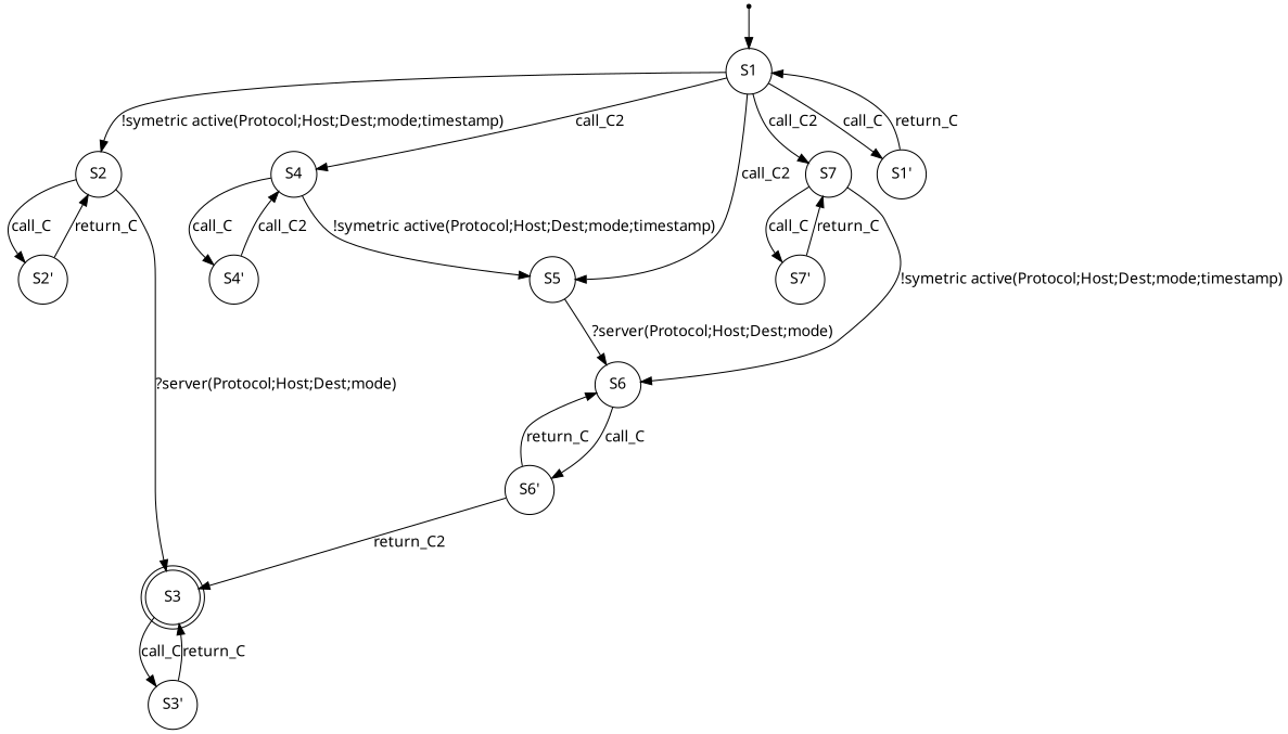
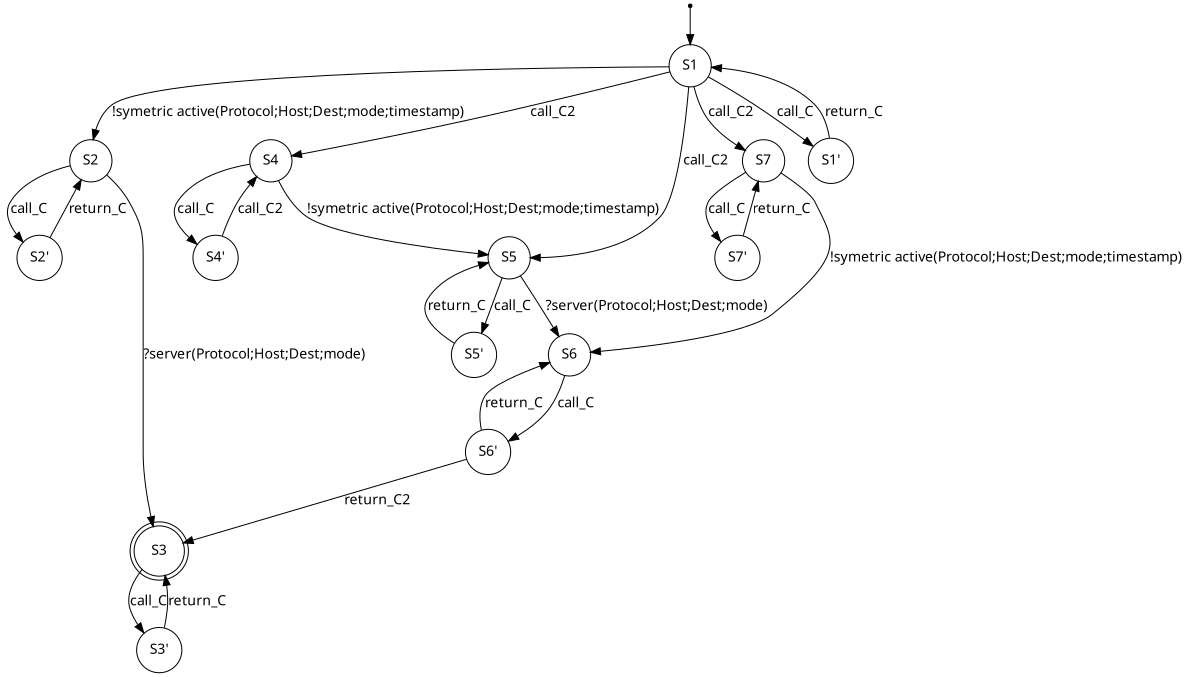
  digraph {
    fontname="Noto Sans"
    node [fontname="Noto Sans" shape=circle]
    edge [fontname="Noto Sans"]
    S00 [shape=point]
    n2 [label=S1]
    n3 [label=S2]
    n4 [label=S4]
    n5 [label=S5]
    n6 [label=S7]
    n7 [label="S1'"]
    n8 [label=S3 shape=doublecircle]
    n9 [label="S2'"]
    n10 [label="S4'"]
    n11 [label=S6]
+   n12 [label="S5'"]
    n13 [label="S7'"]
    n14 [label="S3'"]
    n15 [label="S6'"]
    S00 -> n2
    n2 -> n3 [label="!symetric active(Protocol;Host;Dest;mode;timestamp)"]
    n2 -> n4 [label=call_C2]
    n2 -> n5 [label=call_C2]
    n2 -> n6 [label=call_C2]
    n2 -> n7 [label=call_C]
    n3 -> n8 [label="?server(Protocol;Host;Dest;mode)"]
    n3 -> n9 [label=call_C]
    n4 -> n5 [label="!symetric active(Protocol;Host;Dest;mode;timestamp)"]
    n4 -> n10 [label=call_C]
    n5 -> n11 [label="?server(Protocol;Host;Dest;mode)"]
+   n5 -> n12 [label=call_C]
    n6 -> n11 [label="!symetric active(Protocol;Host;Dest;mode;timestamp)"]
    n6 -> n13 [label=call_C]
    n7 -> n2 [label=return_C]
    n8 -> n14 [label=call_C]
    n9 -> n3 [label=return_C]
    n10 -> n4 [label=call_C2]
    n11 -> n15 [label=call_C]
+   n12 -> n5 [label=return_C]
    n13 -> n6 [label=return_C]
    n14 -> n8 [label=return_C]
    n15 -> n8 [label=return_C2]
    n15 -> n11 [label=return_C]
  }
